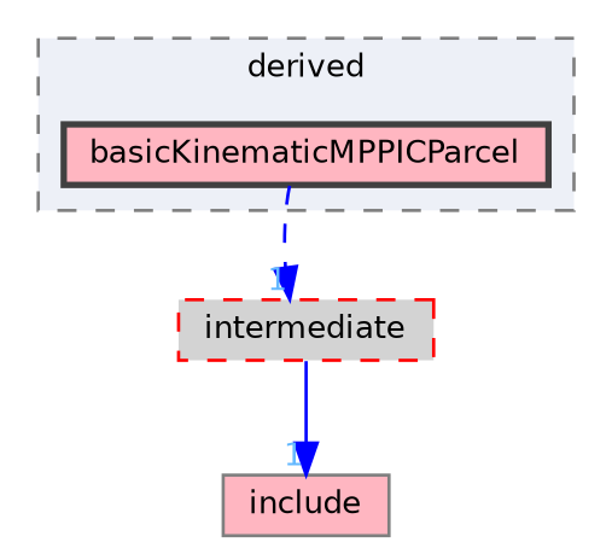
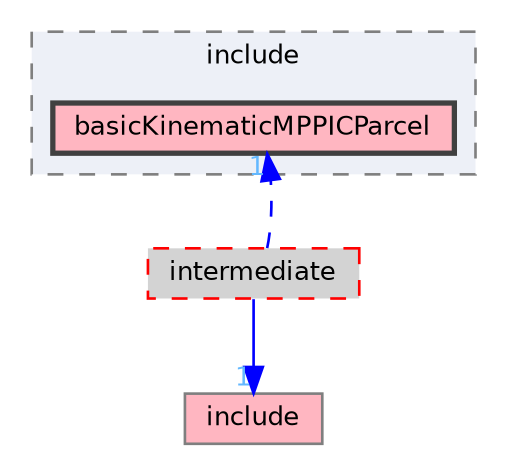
  digraph {
    compound=true
    node [fillcolor=lightpink fontname=Helvetica fontsize=10 shape=box]
    edge [color=blue fontcolor=steelblue1 fontname=Helvetica fontsize=10 headlabel=1 labeldistance=1.5 labelfontname=Helvetica labelfontsize=10]
    n1 [color=grey25 height=0.2 label=basicKinematicMPPICParcel style="filled,bold" width=0.4]
    n2 [color=red fillcolor=lightgrey height=0.2 label=intermediate style="filled,dashed" width=0.4]
    n3 [color=grey50 height=0.2 label=include style=filled width=0.4]
    subgraph cluster_1 {
      bgcolor="#edf0f7"
      fontname=Helvetica
      fontsize=10
-     label=derived
+     label=include
      pencolor=grey50
      style="filled,dashed"
      n1
    }
-   n1 -> n2 [style=dashed]
+   n2 -> n1 [style=dashed]
    n2 -> n3 [style=solid]
  }
